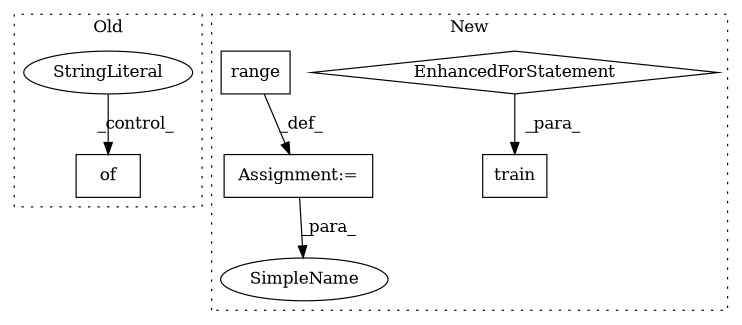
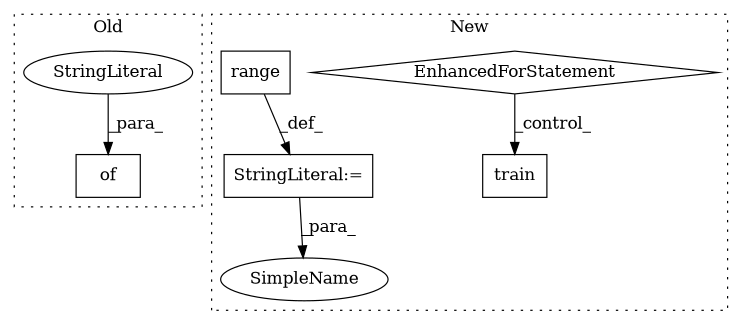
  digraph {
    node [a=32 l="6,1" s="6129,6202" shape=box]
    n1 [l="3,1" label=of s="6018,6044"]
    n2 [a=45 l=12 label=StringLiteral s=6021 shape=ellipse]
    n3 [label=train s="6408,6416"]
-   n4 [a=7 l="57,2" label="Assignment:="]
+   n4 [a=7 l="57,2" label="StringLiteral:="]
    n5 [a=70 l="57,2" label=EnhancedForStatement shape=diamond]
    n6 [label=range s="6194,6201"]
    n7 [a=42 l=1 label=SimpleName s=6190 shape=ellipse]
    subgraph cluster_1 {
      label=Old
      style=dotted
      n1
      n2
    }
    subgraph cluster_2 {
      label=New
      style=dotted
      n3
      n4
      n5
      n6
      n7
    }
-   n2 -> n1 [label=_control_]
+   n2 -> n1 [label=_para_]
    n4 -> n7 [label=_para_]
-   n5 -> n3 [label=_para_]
+   n5 -> n3 [label=_control_]
    n6 -> n4 [label=_def_]
  }
